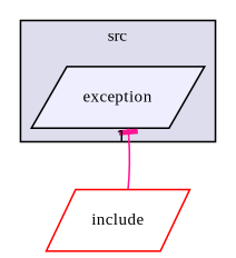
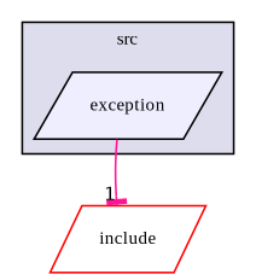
  digraph {
    compound=true
    fontname="Liberation Serif"
    node [fontname="Liberation Serif" fontsize=10 shape=parallelogram style=filled]
    n1 [fillcolor="#eeeeff" label=exception pencolor=black]
    n2 [color=red fillcolor=white label=include]
    subgraph cluster_1 {
      bgcolor="#ddddee"
      fontsize=10
      label=src
      pencolor=black
      n1
    }
-   n2 -> n1 [headlabel=1 labeldistance=1.5 labelfontname=Helvetica labelfontsize=10 color=deeppink style=solid arrowhead=tee fontname="Liberation Serif"]
+   n1 -> n2 [headlabel=1 labeldistance=1.5 labelfontname=Helvetica labelfontsize=10 color=deeppink style=solid arrowhead=tee fontname="Liberation Serif"]
  }
